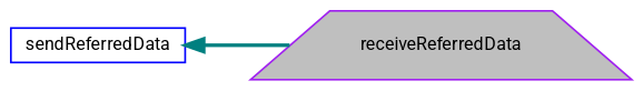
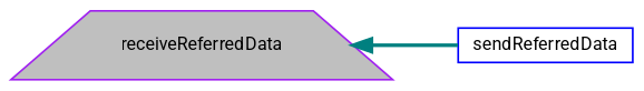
  digraph {
    rankdir=LR
    fontname=Roboto
    node [fontname=Roboto fontsize=10]
    n1 [color=purple fillcolor=grey75 fontcolor=black height=0.2 label=receiveReferredData shape=trapezium style=filled width=0.4]
    n2 [color=blue height=0.2 label=sendReferredData shape=box width=0.4]
-   n2 -> n1 [color=teal dir=back fontname=Roboto fontsize=10 labelfontname=Helvetica labelfontsize=10 style=bold]
+   n1 -> n2 [color=teal dir=back fontname=Roboto fontsize=10 labelfontname=Helvetica labelfontsize=10 style=bold]
  }
